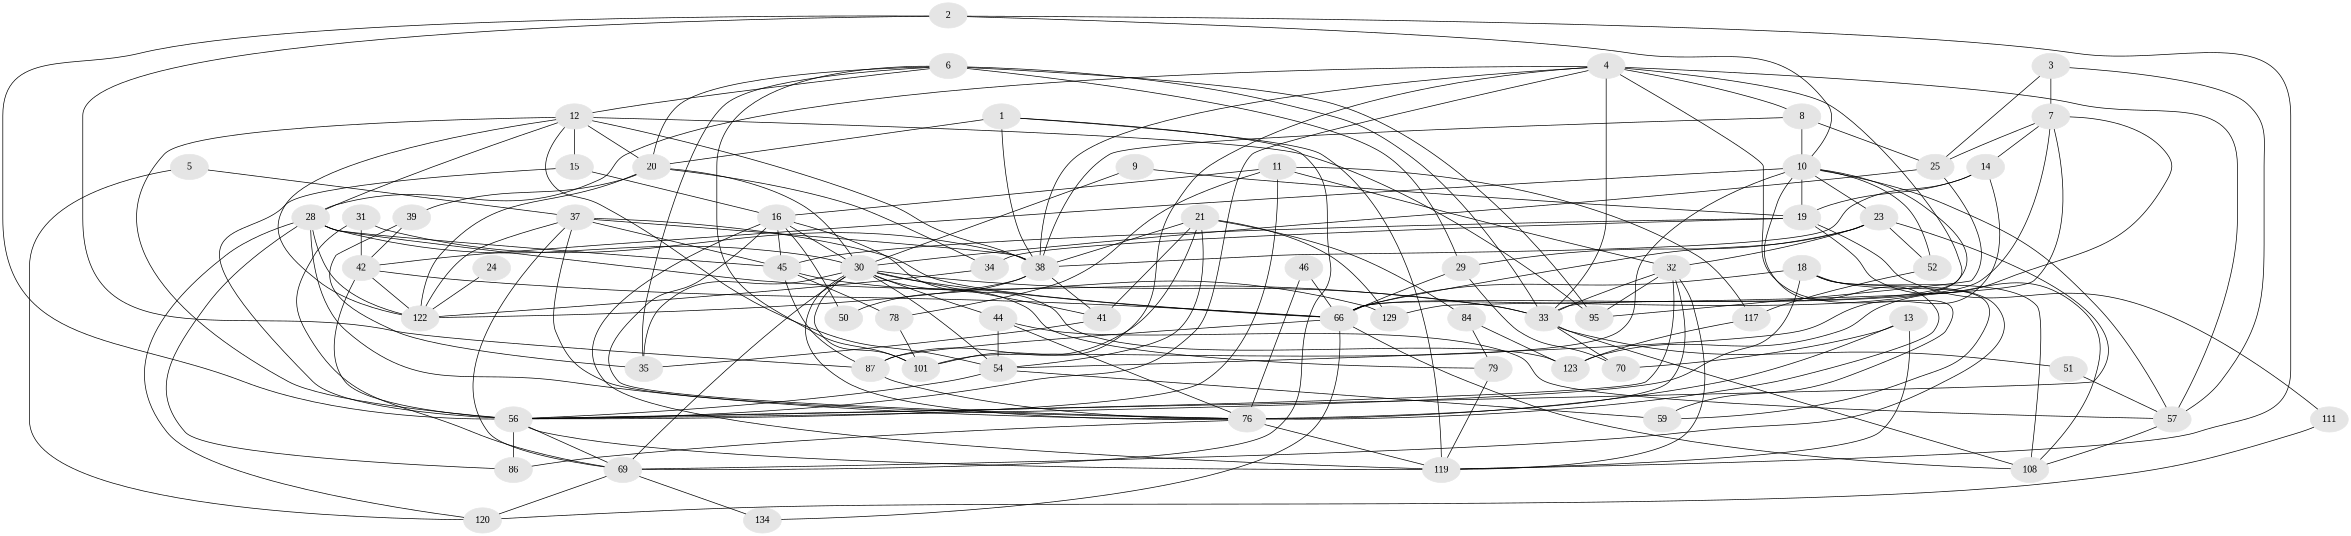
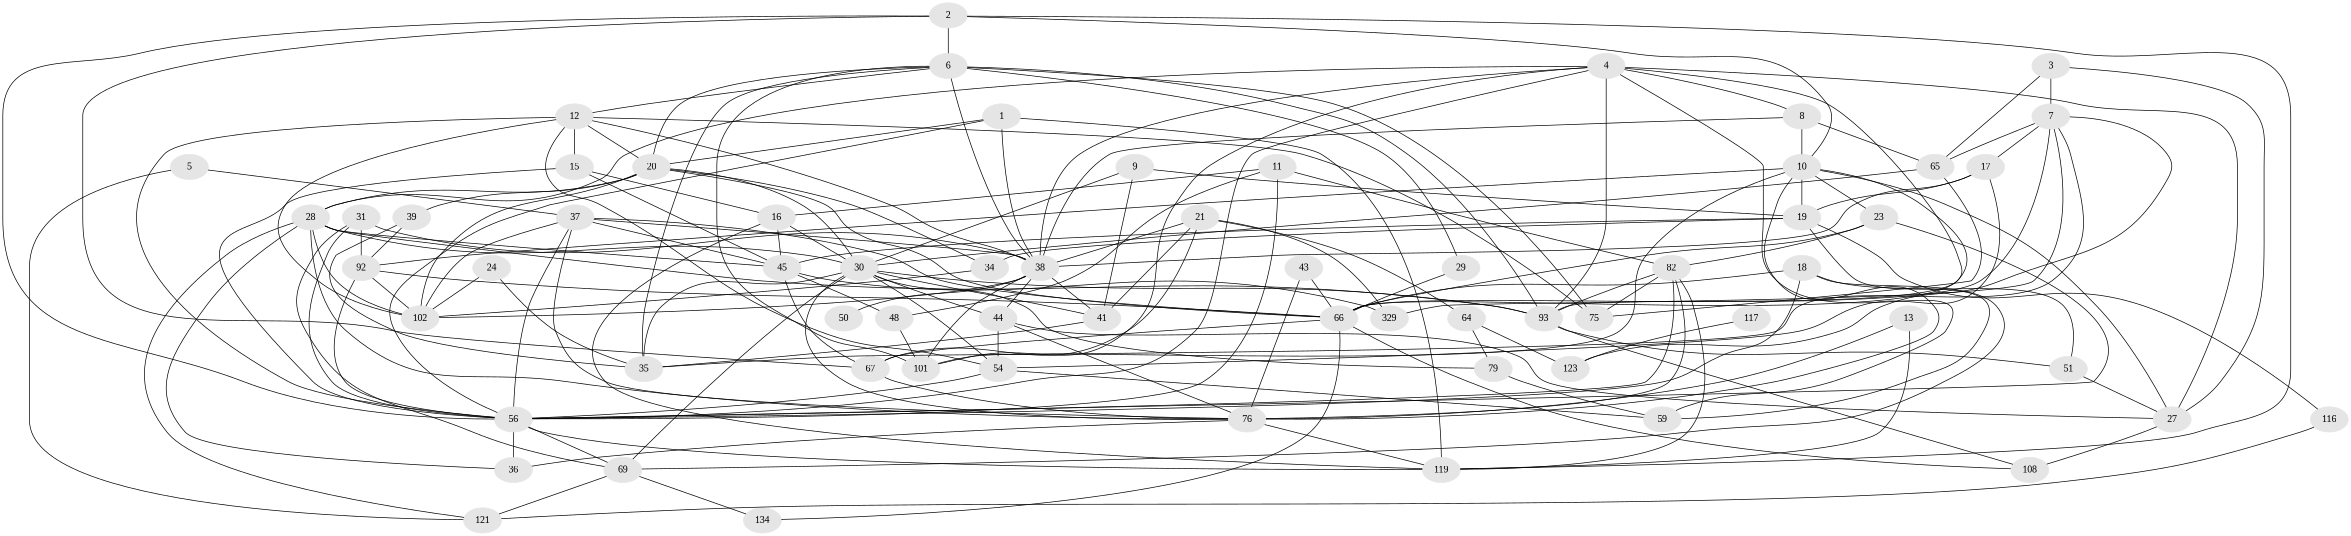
  graph {
    fontname="Liberation Serif"
    node [color=gray90 fontname="Liberation Serif" style=filled]
    edge [fontname="Liberation Serif"]
    20 [super="+40+100"]
    28 [super="+61"]
    66 [super="+124+111+89"]
    30 [super="+98+91+96"]
-   102 [super="+106" label=122]
+   102 [super="+106"]
    34
    39
    1
    38 [super="+46"]
    69 [super="+109"]
    119 [super="+130+125"]
    101 [super="+118"]
    41
    50
    44 [super="+77"]
-   120
+   120 [label=121]
    n17 [label=134]
    2 [super="+73"]
    6 [super="+17"]
    10 [super="+49"]
    56 [super="+72"]
-   67 [super="+80" label=87]
-   33 [super="+53+84"]
+   67 [super="+80"]
+   33 [super="+53+84" label=93]
    12 [super="+90+74"]
    29 [super="+47"]
    n26 [label=35 super="+99"]
-   75 [super="+132" label=95]
-   57
+   75 [super="+132"]
+   57 [label=27]
    19 [super="+60"]
    23 [super="+97"]
-   42 [super="+112+121"]
-   52
+   42 [super="+112+121" label=92]
    76 [super="+83+122"]
-   86
+   86 [label=36]
    7 [super="+22"]
-   25 [super="+87"]
-   14
+   25 [super="+87" label=65]
+   14 [label=17]
    123
-   129
+   129 [label=329]
    3
    108 [super="+126"]
    4 [super="+107"]
    8 [super="+82"]
    59
    45 [super="+115+68"]
-   70
    51
    37 [super="+78"]
    5
    15
    54 [super="+65+71"]
-   116 [label=111]
+   116
    9
    79
    11 [super="+26"]
    16 [super="+92+93"]
-   32 [super="+36"]
-   48 [label=78]
+   32 [super="+36" label=82]
+   48
    117
    13
    18 [super="+27"]
    21 [super="+103"]
-   64 [label=84]
+   64
    24
    31
-   43 [label=46]
-   12 -- 28
-   30 -- 66
+   43
+   20 -- 28
+   20 -- 66
    20 -- 30
    20 -- 102
    20 -- 34
    20 -- 39
    28 -- 30 [weight=2]
    28 -- 102
    28 -- 120
    28 -- 33
    28 -- 76
    28 -- 86
    28 -- 45
    66 -- n17
    66 -- 67
    66 -- 108
    30 -- 69
    30 -- 41
    30 -- 44
    30 -- 33
    30 -- n26
    30 -- 76
    30 -- 54
    30 -- 79
    34 -- 102
    39 -- n26
    39 -- 42
    1 -- 20
    1 -- 38 [weight=2]
-   1 -- 69
+   1 -- 56
    1 -- 119
    38 -- 102 [weight=2]
-   30 -- 101
+   38 -- 101
    38 -- 41
    38 -- 50
+   38 -- 44
    69 -- 120
    69 -- n17
    41 -- n26
    44 -- 57
    44 -- 76
    44 -- 54
    2 -- 119
+   2 -- 6
    2 -- 10
    2 -- 56
    2 -- 67
    6 -- 20
+   6 -- 38
    6 -- 101 [weight=2]
    6 -- 33
    6 -- 12
    6 -- 29 [weight=3]
    6 -- n26
    6 -- 75
    10 -- 101
    10 -- 33
    10 -- 57
    10 -- 19
    10 -- 23
    10 -- 42 [weight=2]
-   10 -- 52
    10 -- 76 [weight=2]
    56 -- 69
    56 -- 119
    56 -- 86
    67 -- 76
    33 -- 108
-   33 -- 70
    33 -- 51
    12 -- 20
    12 -- 102
    12 -- 38
    12 -- 56
    12 -- 75
    12 -- 15
    12 -- 54
    29 -- 66 [weight=2]
-   29 -- 70
    57 -- 108
    19 -- 34
-   19 -- 108
+   19 -- 51
    19 -- 45
    19 -- 116
    23 -- 66
    23 -- 56
-   23 -- 29
-   23 -- 52
    23 -- 32
    42 -- 66
    42 -- 102
    42 -- 56
-   52 -- 117
    76 -- 119
    76 -- 86
    7 -- 66
+   7 -- n26
    7 -- 25
    7 -- 14
    7 -- 123
    7 -- 129
    25 -- 30
    25 -- 75
    14 -- 38
    14 -- 19
    14 -- 54
    3 -- 57
    3 -- 7
    3 -- 25
    4 -- 28
    4 -- 66
    4 -- 38
    4 -- 101
    4 -- 56
    4 -- 33
    4 -- 57
    4 -- 8
    4 -- 59
    8 -- 38 [weight=2]
    8 -- 10
    8 -- 25
    45 -- 67
    45 -- 129
    45 -- 48
    51 -- 57
    37 -- 66
    37 -- 102
    37 -- 38
-   37 -- 69
+   37 -- 56
    37 -- 76
    37 -- 45
    5 -- 120
    5 -- 37
    15 -- 56
+   15 -- 45
    15 -- 16
    54 -- 56
    54 -- 59
    116 -- 120
    9 -- 30
+   9 -- 41
    9 -- 19
-   79 -- 119
+   79 -- 59
    11 -- 56
    11 -- 16
    11 -- 32
    11 -- 48
-   11 -- 117
    16 -- 30
    16 -- 119
-   16 -- 50
-   16 -- 76
-   16 -- 123
    16 -- 45
    32 -- 119
    32 -- 56
    32 -- 33
    32 -- 75
    32 -- 76
    48 -- 101
    117 -- 123
    13 -- 119
    13 -- 76
-   13 -- 70
    18 -- 66
    18 -- 69
    18 -- 56
-   18 -- 108
    18 -- 59
    21 -- 38
    21 -- 41
    21 -- 67
    21 -- 129
-   21 -- 54
    21 -- 64
    64 -- 123
    64 -- 79
    24 -- 102
+   24 -- n26
    31 -- 38
    31 -- 69
+   31 -- 56
    31 -- 42
    43 -- 66
    43 -- 76
  }
